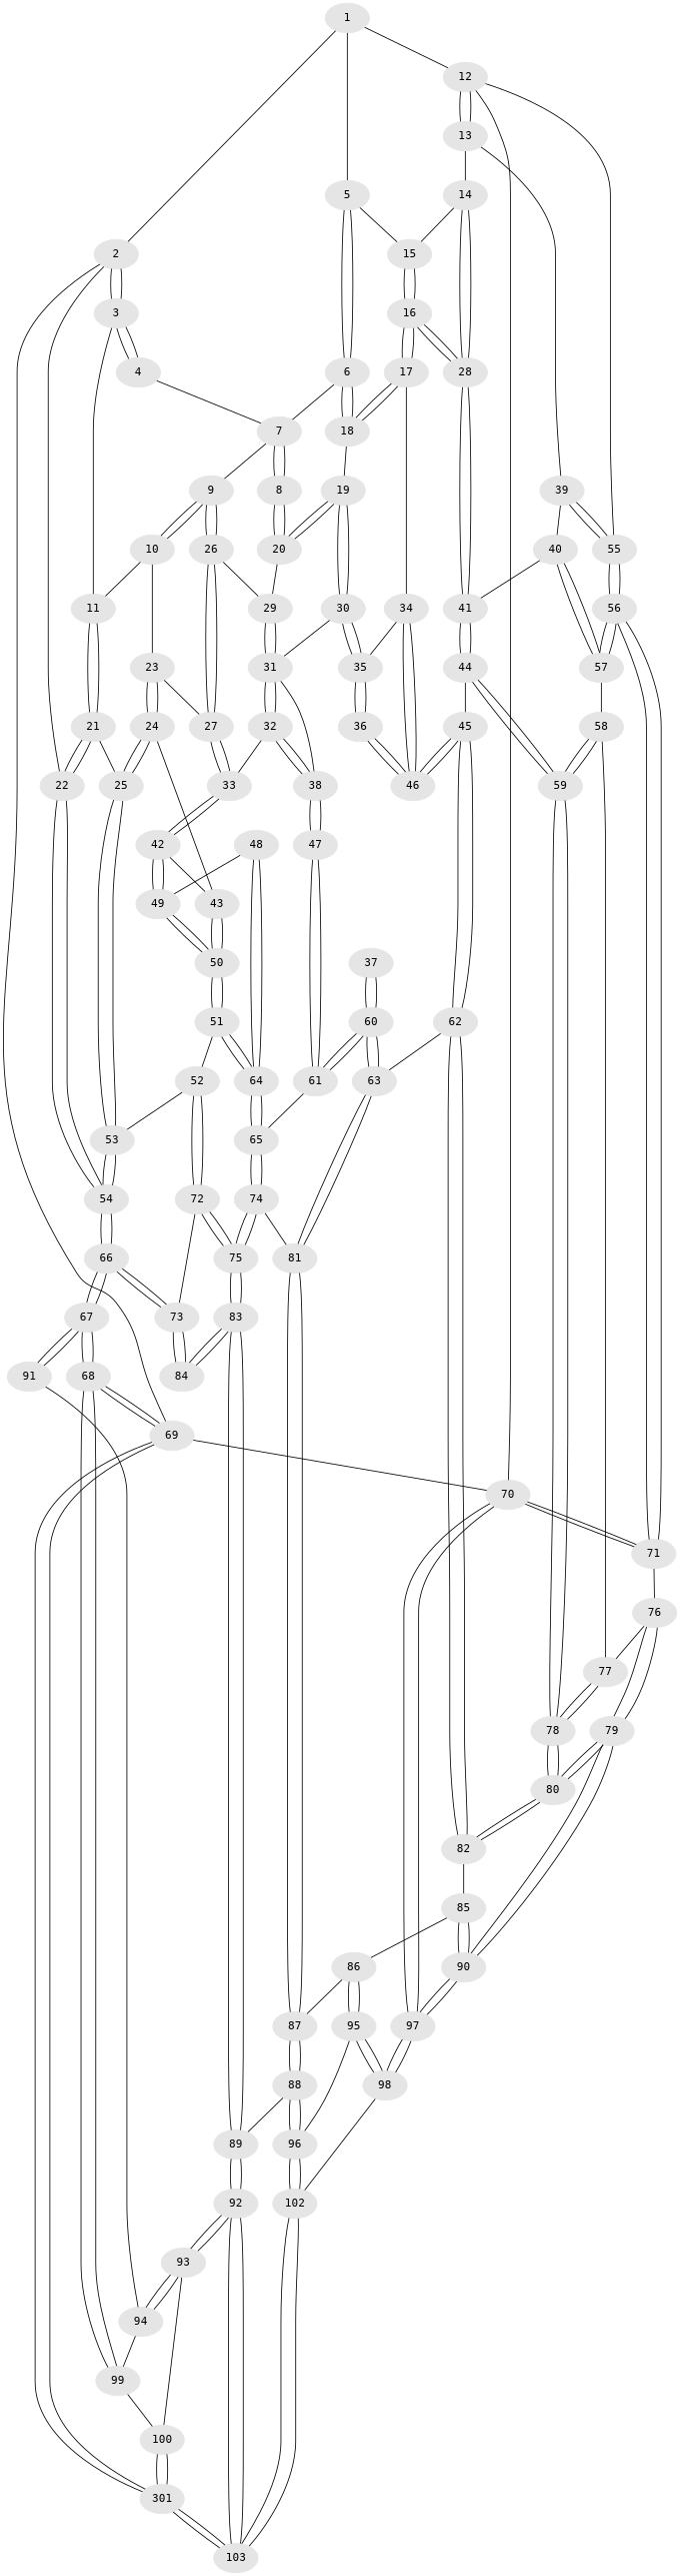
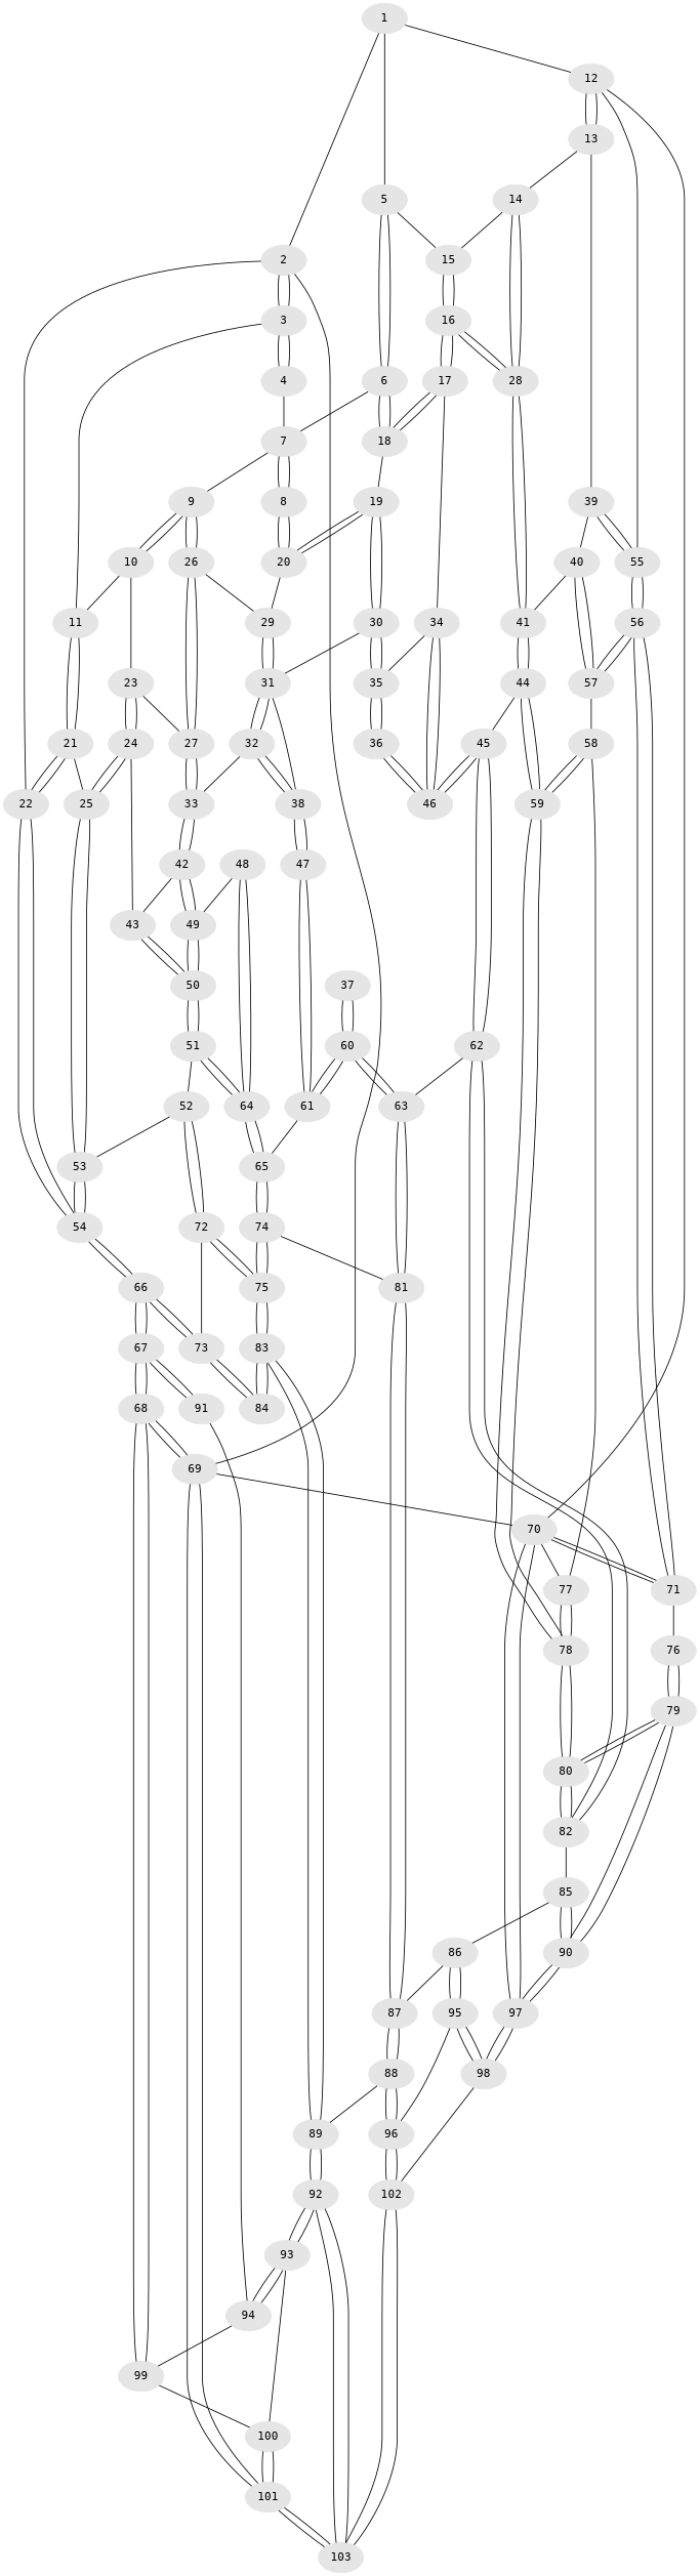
  graph {
    fontname="DejaVu Sans Mono"
    node [color=gray90 fontname="DejaVu Sans Mono" style=filled]
    edge [fontname="DejaVu Sans Mono"]
    1
    2
    5
    12
    3
    22
    69
    6
    15
    13
    55
    70
    4
    11
    54
-   101 [label=301]
+   101
    7
    21
    8
    9
    18
    16
    19
    20
    10
    26
    29
    23
    27
    24
    25
    14
    39
    56
    71
    97
    28
    40
    41
    17
    34
    35
    46
    30
    31
    53
    66
    43
    33
    50
    42
    44
    32
    38
    36
    47
    49
    37
    60
    61
    63
    57
    58
    45
    59
    51
    62
    78
    82
    48
    64
    65
    52
    72
    73
    75
    67
    76
    77
    80
    81
    74
    85
    87
    68
    91
    84
    99
    94
    100
    103
    98
    79
    83
    89
    90
    88
    86
    92
    95
    96
    102
    93
    1 -- 2
    1 -- 5
    1 -- 12
    2 -- 3
    2 -- 3
    2 -- 22
    2 -- 69
    5 -- 6
    5 -- 6
    5 -- 15
    12 -- 13
    12 -- 13
    12 -- 55
    12 -- 70
    3 -- 4
    3 -- 4
    3 -- 11
    22 -- 54
    22 -- 54
    69 -- 70
    69 -- 101
    69 -- 101
    6 -- 7
    6 -- 18
    6 -- 18
    15 -- 16
    15 -- 16
    13 -- 14
    13 -- 39
    55 -- 56
    55 -- 56
    70 -- 71
    70 -- 71
    70 -- 97
    70 -- 97
    4 -- 7
    11 -- 21
    11 -- 21
    54 -- 66
    54 -- 66
    101 -- 103
    101 -- 103
    7 -- 8
    7 -- 8
    7 -- 9
    21 -- 22
    21 -- 22
    21 -- 25
    8 -- 20
    8 -- 20
    9 -- 10
    9 -- 10
    9 -- 26
    9 -- 26
    18 -- 19
    16 -- 28
    16 -- 28
    16 -- 17
    16 -- 17
    19 -- 20
    19 -- 20
    19 -- 30
    19 -- 30
    20 -- 29
    10 -- 11
    10 -- 23
    26 -- 29
    26 -- 27
    26 -- 27
    29 -- 31
    29 -- 31
    23 -- 27
    23 -- 24
    23 -- 24
    27 -- 33
    27 -- 33
    24 -- 25
    24 -- 25
    24 -- 43
    25 -- 53
    25 -- 53
    14 -- 15
    14 -- 28
    14 -- 28
    39 -- 55
    39 -- 55
    39 -- 40
    56 -- 71
    56 -- 71
    56 -- 57
    56 -- 57
    71 -- 76
    97 -- 98
    97 -- 98
    28 -- 41
    28 -- 41
    40 -- 41
    40 -- 57
    40 -- 57
    41 -- 44
    41 -- 44
    17 -- 18
    17 -- 18
    17 -- 34
    34 -- 35
    34 -- 46
    34 -- 46
    35 -- 36
    35 -- 36
    30 -- 35
    30 -- 35
    30 -- 31
    31 -- 32
    31 -- 32
    31 -- 38
    53 -- 54
    53 -- 54
    66 -- 73
    66 -- 73
    66 -- 67
    66 -- 67
    43 -- 50
    43 -- 50
    33 -- 42
    33 -- 42
    50 -- 51
    50 -- 51
    42 -- 43
    42 -- 49
    42 -- 49
    44 -- 45
    44 -- 59
    44 -- 59
    32 -- 33
    32 -- 38
    32 -- 38
    38 -- 47
    38 -- 47
    36 -- 46
    36 -- 46
    47 -- 61
    47 -- 61
    49 -- 50
    49 -- 50
    37 -- 60
    37 -- 60
    60 -- 61
    60 -- 61
    60 -- 63
    60 -- 63
    61 -- 65
    63 -- 81
    63 -- 81
    57 -- 58
    58 -- 59
    58 -- 59
    58 -- 77
    45 -- 46
    45 -- 46
    45 -- 62
    45 -- 62
    59 -- 78
    59 -- 78
    51 -- 64
    51 -- 64
    51 -- 52
    62 -- 63
    62 -- 82
    62 -- 82
    78 -- 80
    78 -- 80
    82 -- 85
    48 -- 49
    48 -- 64
    48 -- 64
    64 -- 65
    64 -- 65
    65 -- 74
    65 -- 74
    52 -- 53
    52 -- 72
    52 -- 72
    72 -- 73
    72 -- 75
    72 -- 75
    73 -- 84
    73 -- 84
    75 -- 83
    75 -- 83
    67 -- 68
    67 -- 68
    67 -- 91
    67 -- 91
-   76 -- 77
+   70 -- 77
    76 -- 79
    76 -- 79
    77 -- 78
    77 -- 78
    80 -- 82
    80 -- 82
    81 -- 87
    81 -- 87
    74 -- 75
    74 -- 75
    74 -- 81
    85 -- 90
    85 -- 90
    85 -- 86
    87 -- 88
    87 -- 88
    68 -- 69
    68 -- 69
    68 -- 99
    68 -- 99
    91 -- 94
    99 -- 100
    94 -- 99
    100 -- 101
    100 -- 101
    98 -- 102
    79 -- 80
    79 -- 80
    79 -- 90
    79 -- 90
    83 -- 84
    83 -- 84
    83 -- 89
    83 -- 89
    89 -- 92
    89 -- 92
    90 -- 97
    90 -- 97
    88 -- 89
    88 -- 96
    88 -- 96
    86 -- 87
    86 -- 95
    86 -- 95
    92 -- 103
    92 -- 103
    92 -- 93
    92 -- 93
    95 -- 98
    95 -- 98
    95 -- 96
    96 -- 102
    96 -- 102
    102 -- 103
    102 -- 103
    93 -- 94
    93 -- 94
    93 -- 100
  }
